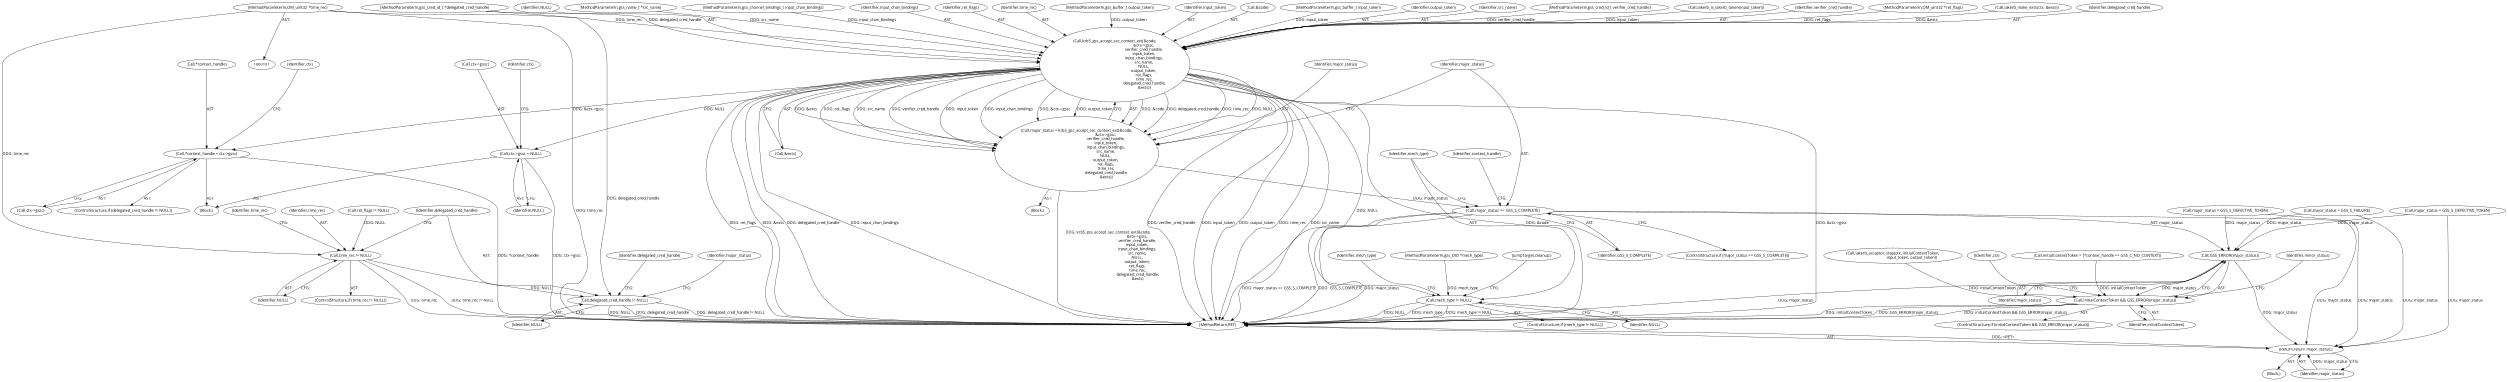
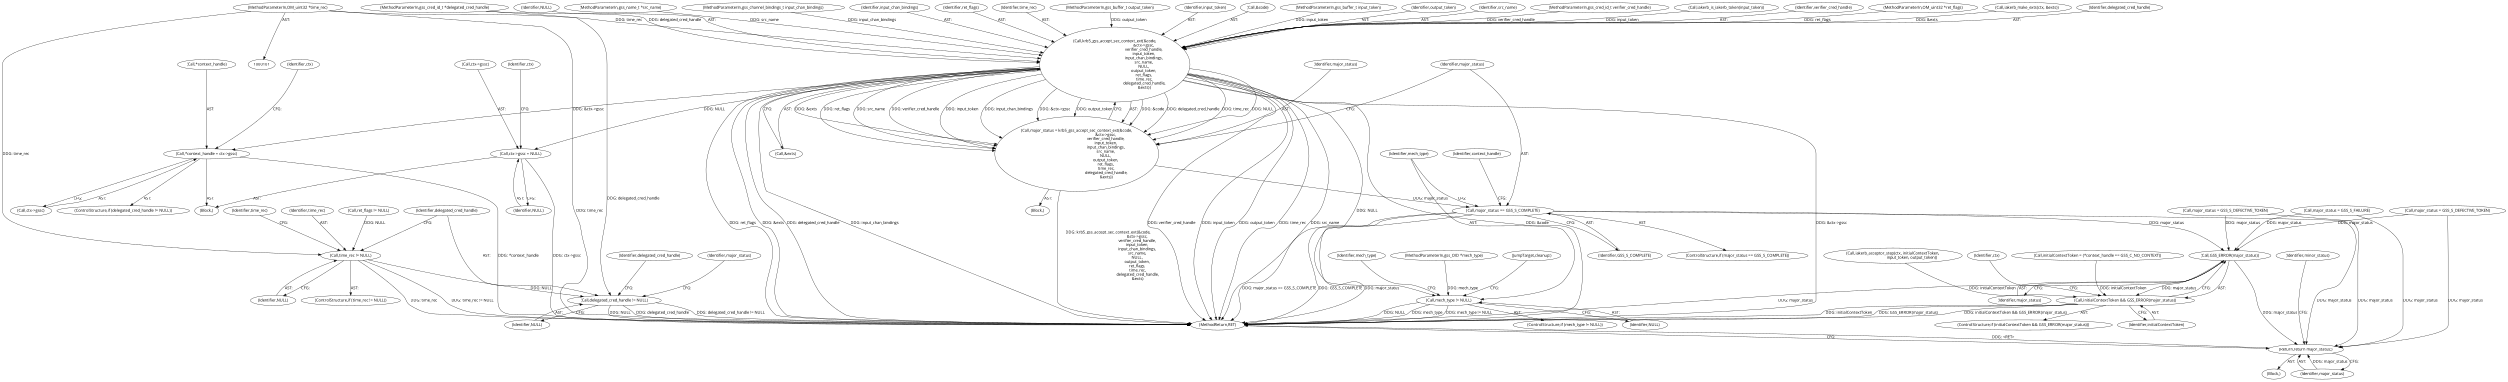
  digraph {
    fontname="Open Sans"
    node [fontname="Open Sans"]
    edge [fontname="Open Sans"]
    n1 [label="(MethodParameterIn,OM_uint32 *time_rec)"]
    n2 [label="(Call,time_rec != NULL)"]
    n3 [label="(Call,krb5_gss_accept_sec_context_ext(&code,\n                                                       &ctx->gssc,\n                                                       verifier_cred_handle,\n                                                       input_token,\n                                                       input_chan_bindings,\n                                                       src_name,\n                                                       NULL,\n                                                       output_token,\n                                                       ret_flags,\n                                                        time_rec,\n                                                        delegated_cred_handle,\n                                                        &exts))"]
    n4 [label="(MethodReturn,RET)"]
    1000101
    n6 [label="(Call,delegated_cred_handle != NULL)"]
    n7 [label="(Identifier,NULL)"]
    n8 [label="(ControlStructure,if (time_rec != NULL))"]
    n9 [label="(Call,major_status = krb5_gss_accept_sec_context_ext(&code,\n                                                       &ctx->gssc,\n                                                       verifier_cred_handle,\n                                                       input_token,\n                                                       input_chan_bindings,\n                                                       src_name,\n                                                       NULL,\n                                                       output_token,\n                                                       ret_flags,\n                                                        time_rec,\n                                                        delegated_cred_handle,\n                                                        &exts))"]
    n10 [label="(Call,*context_handle = ctx->gssc)"]
    n11 [label="(Call,ctx->gssc = NULL)"]
    n12 [label="(Call,mech_type != NULL)"]
    n13 [label="(Call,&exts)"]
    n14 [label="(Return,return major_status;)"]
    n15 [label="(Identifier,NULL)"]
    n16 [label="(ControlStructure,if (delegated_cred_handle != NULL))"]
    n17 [label="(Call,major_status == GSS_S_COMPLETE)"]
    n18 [label="(Block,)"]
    n19 [label="(Call,ctx->gssc)"]
    n20 [label="(Block,)"]
    n21 [label="(Identifier,NULL)"]
    n22 [label="(Identifier,NULL)"]
    n23 [label="(ControlStructure,if (mech_type != NULL))"]
    n24 [label="(Call,GSS_ERROR(major_status))"]
    n25 [label="(Identifier,GSS_S_COMPLETE)"]
    n26 [label="(ControlStructure,if (major_status == GSS_S_COMPLETE))"]
    n27 [label="(Call,initialContextToken && GSS_ERROR(major_status))"]
    n28 [label="(Identifier,major_status)"]
    n29 [label="(Block,)"]
    n30 [label="(Identifier,major_status)"]
    n31 [label="(ControlStructure,if (initialContextToken && GSS_ERROR(major_status)))"]
    n32 [label="(Identifier,initialContextToken)"]
    n33 [label="(MethodParameterIn,OM_uint32 *ret_flags)"]
    n34 [label="(Call,iakerb_make_exts(ctx, &exts))"]
    n35 [label="(Identifier,context_handle)"]
    n36 [label="(Identifier,delegated_cred_handle)"]
    n37 [label="(Identifier,delegated_cred_handle)"]
    n38 [label="(Identifier,major_status)"]
    n39 [label="(Identifier,major_status)"]
    n40 [label="(Call,major_status = GSS_S_DEFECTIVE_TOKEN)"]
    n41 [label="(Call,ctx->gssc)"]
    n42 [label="(Identifier,NULL)"]
    n43 [label="(MethodParameterIn,gss_cred_id_t *delegated_cred_handle)"]
    n44 [label="(Call,*context_handle)"]
    n45 [label="(MethodParameterIn,gss_name_t *src_name)"]
    n46 [label="(Identifier,ctx)"]
    n47 [label="(MethodParameterIn,gss_channel_bindings_t input_chan_bindings)"]
    n48 [label="(Identifier,input_chan_bindings)"]
    n49 [label="(Identifier,ret_flags)"]
    n50 [label="(Identifier,ctx)"]
    n51 [label="(Identifier,time_rec)"]
    n52 [label="(MethodParameterIn,gss_buffer_t output_token)"]
    n53 [label="(Call,major_status = GSS_S_DEFECTIVE_TOKEN)"]
    n54 [label="(Identifier,input_token)"]
    n55 [label="(Call,major_status = GSS_S_FAILURE)"]
    n56 [label="(Identifier,ctx)"]
    n57 [label="(Call,&code)"]
    n58 [label="(Identifier,major_status)"]
    n59 [label="(MethodParameterIn,gss_buffer_t input_token)"]
    n60 [label="(Identifier,mech_type)"]
    n61 [label="(Identifier,minor_status)"]
    n62 [label="(Call,ret_flags != NULL)"]
    n63 [label="(Identifier,delegated_cred_handle)"]
    n64 [label="(Identifier,time_rec)"]
    n65 [label="(Identifier,output_token)"]
    n66 [label="(Identifier,src_name)"]
    n67 [label="(Call,initialContextToken = (*context_handle == GSS_C_NO_CONTEXT))"]
    n68 [label="(MethodParameterIn,gss_cred_id_t verifier_cred_handle)"]
    n69 [label="(MethodParameterIn,gss_OID *mech_type)"]
    n70 [label="(Call,iakerb_acceptor_step(ctx, initialContextToken,\n                                    input_token, output_token))"]
    n71 [label="(JumpTarget,cleanup:)"]
    n72 [label="(Call,iakerb_is_iakerb_token(input_token))"]
    n73 [label="(Identifier,verifier_cred_handle)"]
    n74 [label="(Identifier,time_rec)"]
    n75 [label="(Identifier,mech_type)"]
    n1 -> n2 [label="DDG: time_rec"]
    n1 -> n3 [label="DDG: time_rec"]
    n1 -> n4 [label="DDG: time_rec"]
    n1 -> 1000101 [label="AST: "]
    n2 -> n4 [label="DDG: time_rec != NULL"]
    n2 -> n4 [label="DDG: time_rec"]
    n2 -> n6 [label="DDG: NULL"]
    n2 -> n7 [label="CFG: "]
    n2 -> n8 [label="AST: "]
    n3 -> n4 [label="DDG: verifier_cred_handle"]
    n3 -> n4 [label="DDG: input_token"]
    n3 -> n4 [label="DDG: &code"]
    n3 -> n4 [label="DDG: &ctx->gssc"]
    n3 -> n4 [label="DDG: ret_flags"]
    n3 -> n4 [label="DDG: &exts"]
    n3 -> n4 [label="DDG: delegated_cred_handle"]
    n3 -> n4 [label="DDG: output_token"]
    n3 -> n4 [label="DDG: time_rec"]
    n3 -> n4 [label="DDG: src_name"]
    n3 -> n4 [label="DDG: input_chan_bindings"]
    n3 -> n9 [label="AST: "]
    n3 -> n9 [label="DDG: &code"]
    n3 -> n9 [label="DDG: delegated_cred_handle"]
    n3 -> n9 [label="DDG: time_rec"]
    n3 -> n9 [label="DDG: NULL"]
    n3 -> n9 [label="DDG: &exts"]
    n3 -> n9 [label="DDG: ret_flags"]
    n3 -> n9 [label="DDG: src_name"]
    n3 -> n9 [label="DDG: verifier_cred_handle"]
    n3 -> n9 [label="DDG: input_token"]
    n3 -> n9 [label="DDG: input_chan_bindings"]
    n3 -> n9 [label="DDG: &ctx->gssc"]
    n3 -> n9 [label="DDG: output_token"]
    n3 -> n10 [label="DDG: &ctx->gssc"]
    n3 -> n11 [label="DDG: NULL"]
    n3 -> n12 [label="DDG: NULL"]
    n3 -> n13 [label="CFG: "]
-   n4 -> n14 [label="AST: "]
+   n4 -> n14 [label="CFG: "]
    n6 -> n4 [label="DDG: delegated_cred_handle != NULL"]
    n6 -> n4 [label="DDG: NULL"]
    n6 -> n4 [label="DDG: delegated_cred_handle"]
    n6 -> n15 [label="CFG: "]
    n7 -> n2 [label="AST: "]
    n9 -> n3 [label="CFG: "]
    n9 -> n4 [label="DDG: krb5_gss_accept_sec_context_ext(&code,\n                                                       &ctx->gssc,\n                                                       verifier_cred_handle,\n                                                       input_token,\n                                                       input_chan_bindings,\n                                                       src_name,\n                                                       NULL,\n                                                       output_token,\n                                                       ret_flags,\n                                                        time_rec,\n                                                        delegated_cred_handle,\n                                                        &exts)"]
    n9 -> n17 [label="DDG: major_status"]
    n9 -> n18 [label="AST: "]
    n10 -> n4 [label="DDG: *context_handle"]
    n10 -> n16 [label="AST: "]
    n10 -> n19 [label="CFG: "]
    n10 -> n20 [label="AST: "]
    n11 -> n4 [label="DDG: ctx->gssc"]
    n11 -> n20 [label="AST: "]
    n11 -> n21 [label="CFG: "]
    n12 -> n4 [label="DDG: NULL"]
    n12 -> n4 [label="DDG: mech_type"]
    n12 -> n4 [label="DDG: mech_type != NULL"]
    n12 -> n22 [label="CFG: "]
    n12 -> n23 [label="AST: "]
    n13 -> n3 [label="AST: "]
    n14 -> n4 [label="DDG: <RET>"]
    n14 -> n29 [label="AST: "]
    n14 -> n30 [label="CFG: "]
    n15 -> n6 [label="AST: "]
    n17 -> n4 [label="DDG: GSS_S_COMPLETE"]
    n17 -> n4 [label="DDG: major_status"]
    n17 -> n4 [label="DDG: major_status == GSS_S_COMPLETE"]
    n17 -> n14 [label="DDG: major_status"]
-   n17 -> n24 [label="AST: major_status"]
+   n17 -> n24 [label="DDG: major_status"]
    n17 -> n25 [label="CFG: "]
-   n17 -> n26 [label="CFG: "]
+   n17 -> n26 [label="AST: "]
    n19 -> n10 [label="AST: "]
    n21 -> n11 [label="AST: "]
    n22 -> n12 [label="AST: "]
    n24 -> n4 [label="DDG: major_status"]
    n24 -> n14 [label="DDG: major_status"]
    n24 -> n27 [label="AST: "]
    n24 -> n27 [label="DDG: major_status"]
    n24 -> n28 [label="CFG: "]
    n25 -> n17 [label="AST: "]
    n27 -> n4 [label="DDG: initialContextToken"]
    n27 -> n4 [label="DDG: GSS_ERROR(major_status)"]
    n27 -> n4 [label="DDG: initialContextToken && GSS_ERROR(major_status)"]
    n27 -> n24 [label="CFG: "]
    n27 -> n31 [label="AST: "]
    n27 -> n32 [label="CFG: "]
    n28 -> n24 [label="AST: "]
    n30 -> n14 [label="AST: "]
    n30 -> n14 [label="DDG: major_status"]
    n32 -> n27 [label="AST: "]
    n33 -> n3 [label="DDG: ret_flags"]
    n34 -> n3 [label="DDG: &exts"]
    n35 -> n17 [label="CFG: "]
    n36 -> n6 [label="CFG: "]
    n37 -> n3 [label="AST: "]
    n38 -> n9 [label="AST: "]
    n39 -> n6 [label="CFG: "]
    n40 -> n14 [label="DDG: major_status"]
    n40 -> n24 [label="DDG: major_status"]
    n41 -> n11 [label="AST: "]
    n42 -> n3 [label="AST: "]
    n43 -> n3 [label="DDG: delegated_cred_handle"]
    n43 -> n6 [label="DDG: delegated_cred_handle"]
    n44 -> n10 [label="AST: "]
    n45 -> n3 [label="DDG: src_name"]
    n46 -> n10 [label="CFG: "]
    n47 -> n3 [label="DDG: input_chan_bindings"]
    n48 -> n3 [label="AST: "]
    n49 -> n3 [label="AST: "]
    n50 -> n27 [label="CFG: "]
    n51 -> n3 [label="AST: "]
    n52 -> n3 [label="DDG: output_token"]
    n53 -> n14 [label="DDG: major_status"]
    n53 -> n24 [label="DDG: major_status"]
    n54 -> n3 [label="AST: "]
    n55 -> n14 [label="DDG: major_status"]
    n55 -> n24 [label="DDG: major_status"]
    n56 -> n11 [label="CFG: "]
    n57 -> n3 [label="AST: "]
    n58 -> n9 [label="CFG: "]
    n58 -> n17 [label="AST: "]
    n59 -> n3 [label="DDG: input_token"]
    n60 -> n12 [label="CFG: "]
-   n61 -> n27 [label="CFG: "]
+   n61 -> n14 [label="CFG: "]
    n62 -> n2 [label="DDG: NULL"]
    n63 -> n2 [label="CFG: "]
    n63 -> n6 [label="AST: "]
    n64 -> n2 [label="CFG: "]
    n65 -> n3 [label="AST: "]
    n66 -> n3 [label="AST: "]
    n67 -> n27 [label="DDG: initialContextToken"]
    n68 -> n3 [label="DDG: verifier_cred_handle"]
    n69 -> n12 [label="DDG: mech_type"]
    n70 -> n27 [label="DDG: initialContextToken"]
    n71 -> n12 [label="CFG: "]
    n72 -> n3 [label="DDG: input_token"]
    n73 -> n3 [label="AST: "]
    n74 -> n2 [label="AST: "]
    n75 -> n12 [label="AST: "]
    n75 -> n17 [label="CFG: "]
  }
